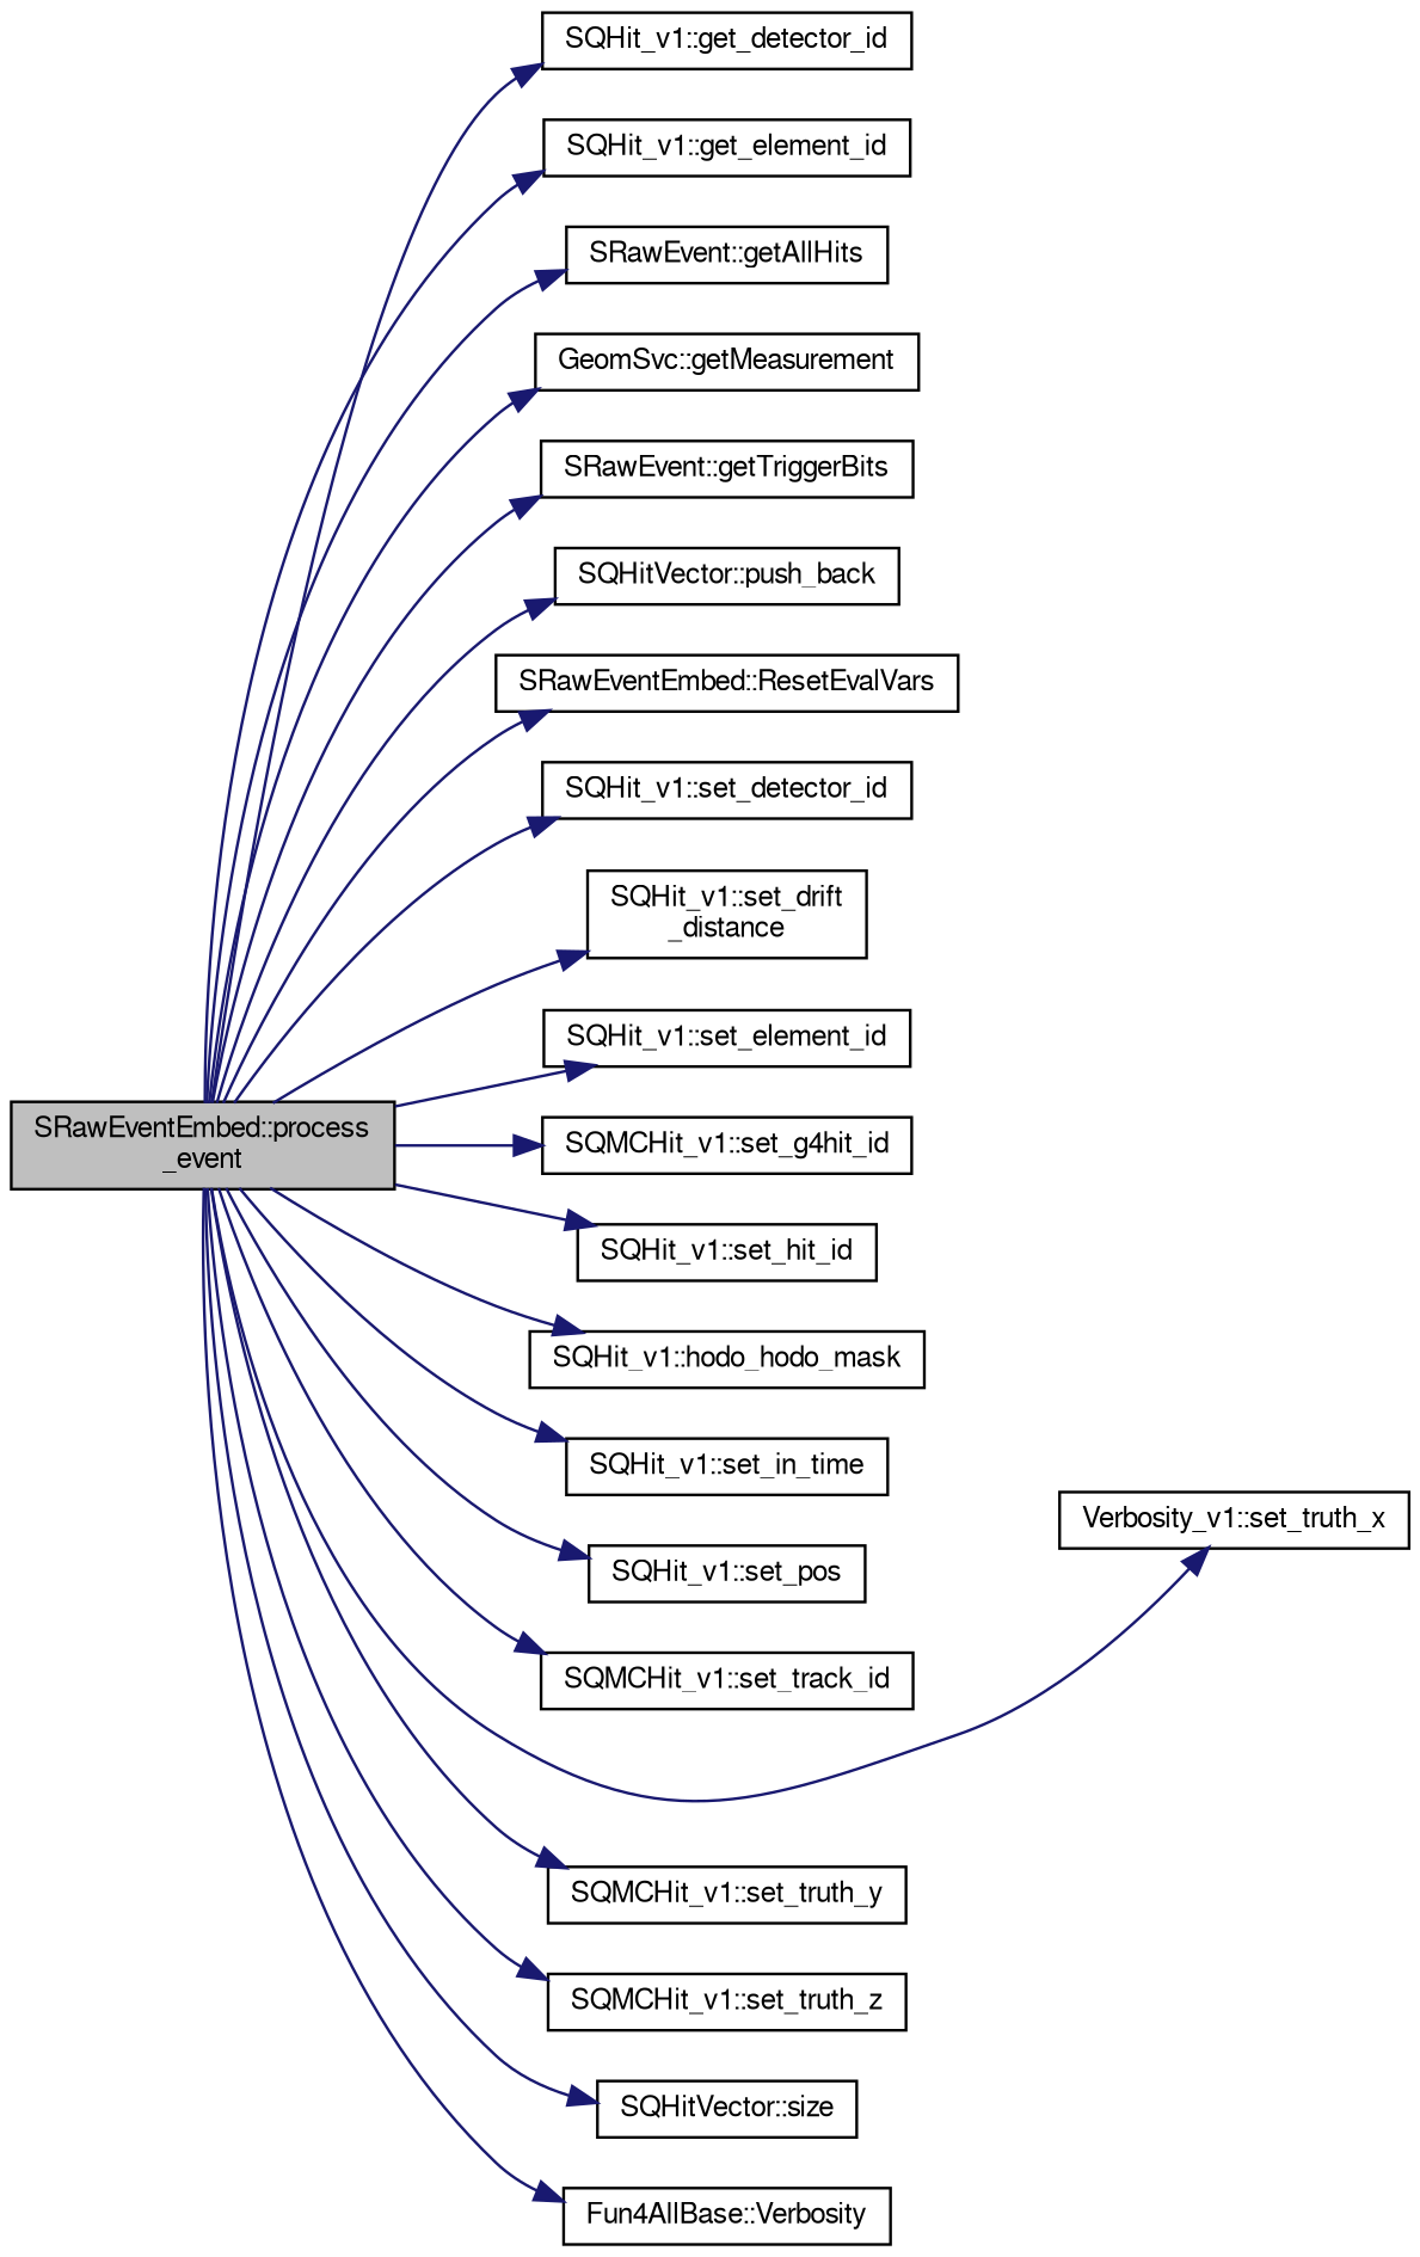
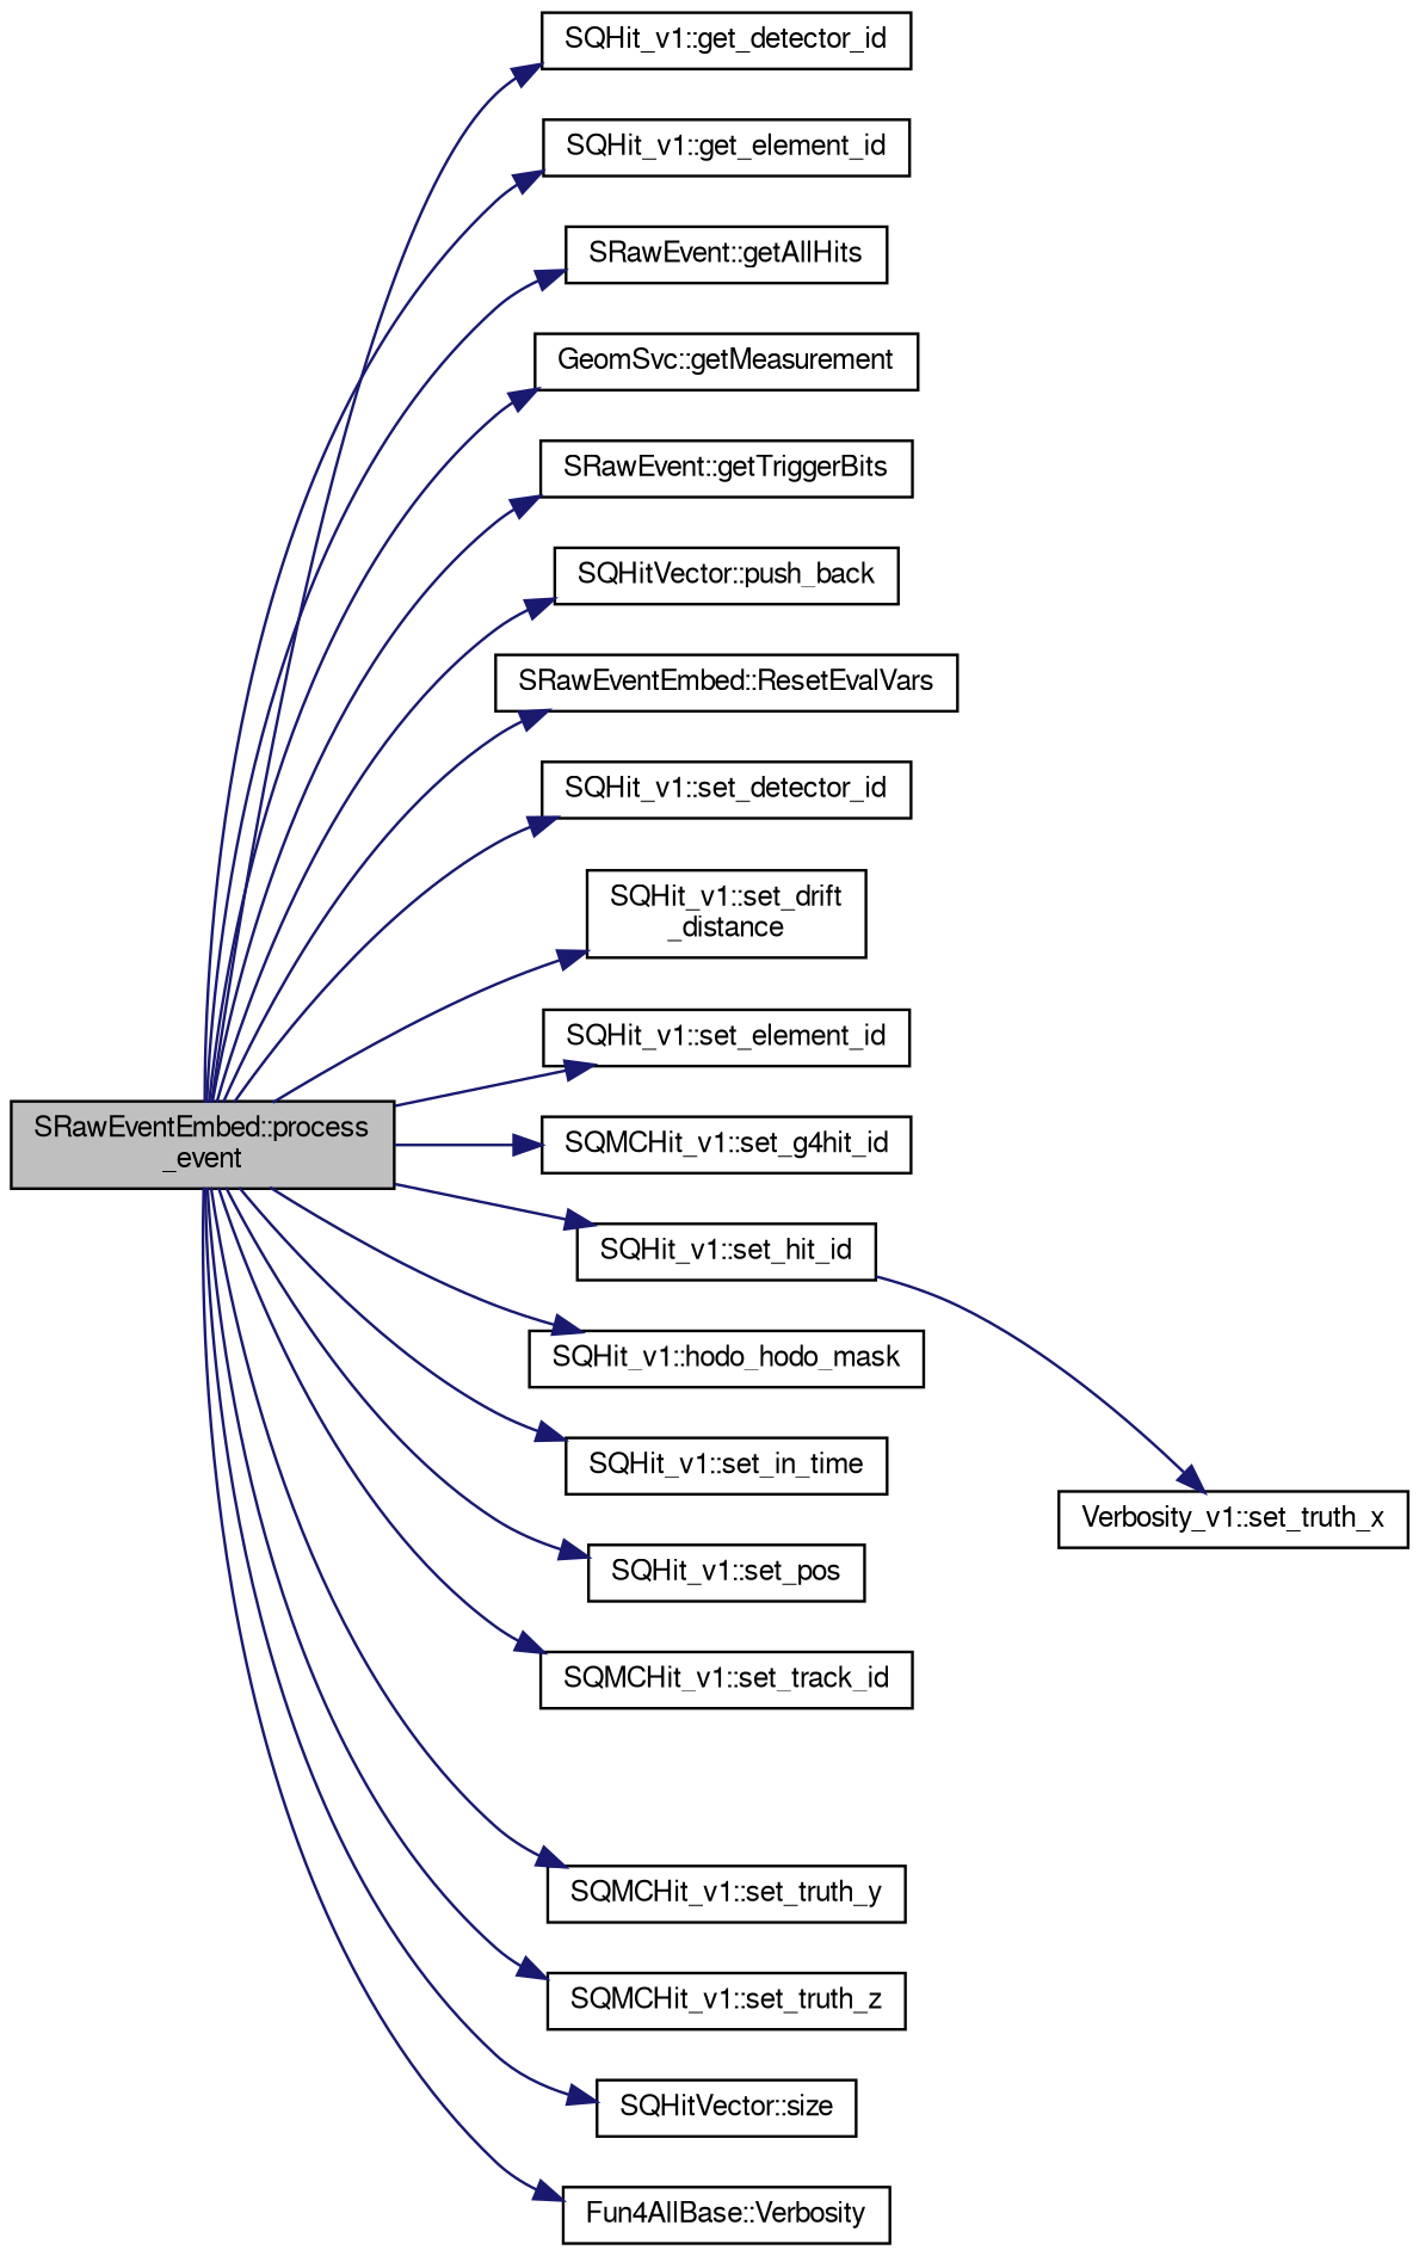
  digraph {
    rankdir=LR
    node [color=black fontname=FreeSans fontsize=10 shape=record]
    edge [color=midnightblue fontname=FreeSans fontsize=10 labelfontname=FreeSans labelfontsize=10 style=solid]
    n1 [fillcolor=grey75 fontcolor=black height=0.2 label="SRawEventEmbed::process\l_event" style=filled width=0.4]
    n2 [height=0.2 label="SQHit_v1::get_detector_id" width=0.4]
    n3 [height=0.2 label="SQHit_v1::get_element_id" width=0.4]
    n4 [height=0.2 label="SRawEvent::getAllHits" width=0.4]
    n5 [height=0.2 label="GeomSvc::getMeasurement" width=0.4]
    n6 [height=0.2 label="SRawEvent::getTriggerBits" width=0.4]
    n7 [height=0.2 label="SQHitVector::push_back" width=0.4]
    n8 [height=0.2 label="SRawEventEmbed::ResetEvalVars" width=0.4]
    n9 [height=0.2 label="SQHit_v1::set_detector_id" width=0.4]
    n10 [height=0.2 label="SQHit_v1::set_drift\l_distance" width=0.4]
    n11 [height=0.2 label="SQHit_v1::set_element_id" width=0.4]
    n12 [height=0.2 label="SQMCHit_v1::set_g4hit_id" width=0.4]
    n13 [height=0.2 label="SQHit_v1::set_hit_id" width=0.4]
    n14 [height=0.2 label="SQHit_v1::hodo_hodo_mask" width=0.4]
    n15 [height=0.2 label="SQHit_v1::set_in_time" width=0.4]
    n16 [height=0.2 label="SQHit_v1::set_pos" width=0.4]
    n17 [height=0.2 label="SQMCHit_v1::set_track_id" width=0.4]
    n18 [height=0.2 label="Verbosity_v1::set_truth_x" width=0.4]
    n19 [height=0.2 label="SQMCHit_v1::set_truth_y" width=0.4]
    n20 [height=0.2 label="SQMCHit_v1::set_truth_z" width=0.4]
    n21 [height=0.2 label="SQHitVector::size" width=0.4]
    n22 [height=0.2 label="Fun4AllBase::Verbosity" width=0.4]
    n1 -> n2
    n1 -> n3
    n1 -> n4
    n1 -> n5
    n1 -> n6
    n1 -> n7
    n1 -> n8
    n1 -> n9
    n1 -> n10
    n1 -> n11
    n1 -> n12
    n1 -> n13
    n1 -> n14
    n1 -> n15
    n1 -> n16
    n1 -> n17
-   n1 -> n18
+   n13 -> n18
    n1 -> n19
    n1 -> n20
    n1 -> n21
    n1 -> n22
  }
